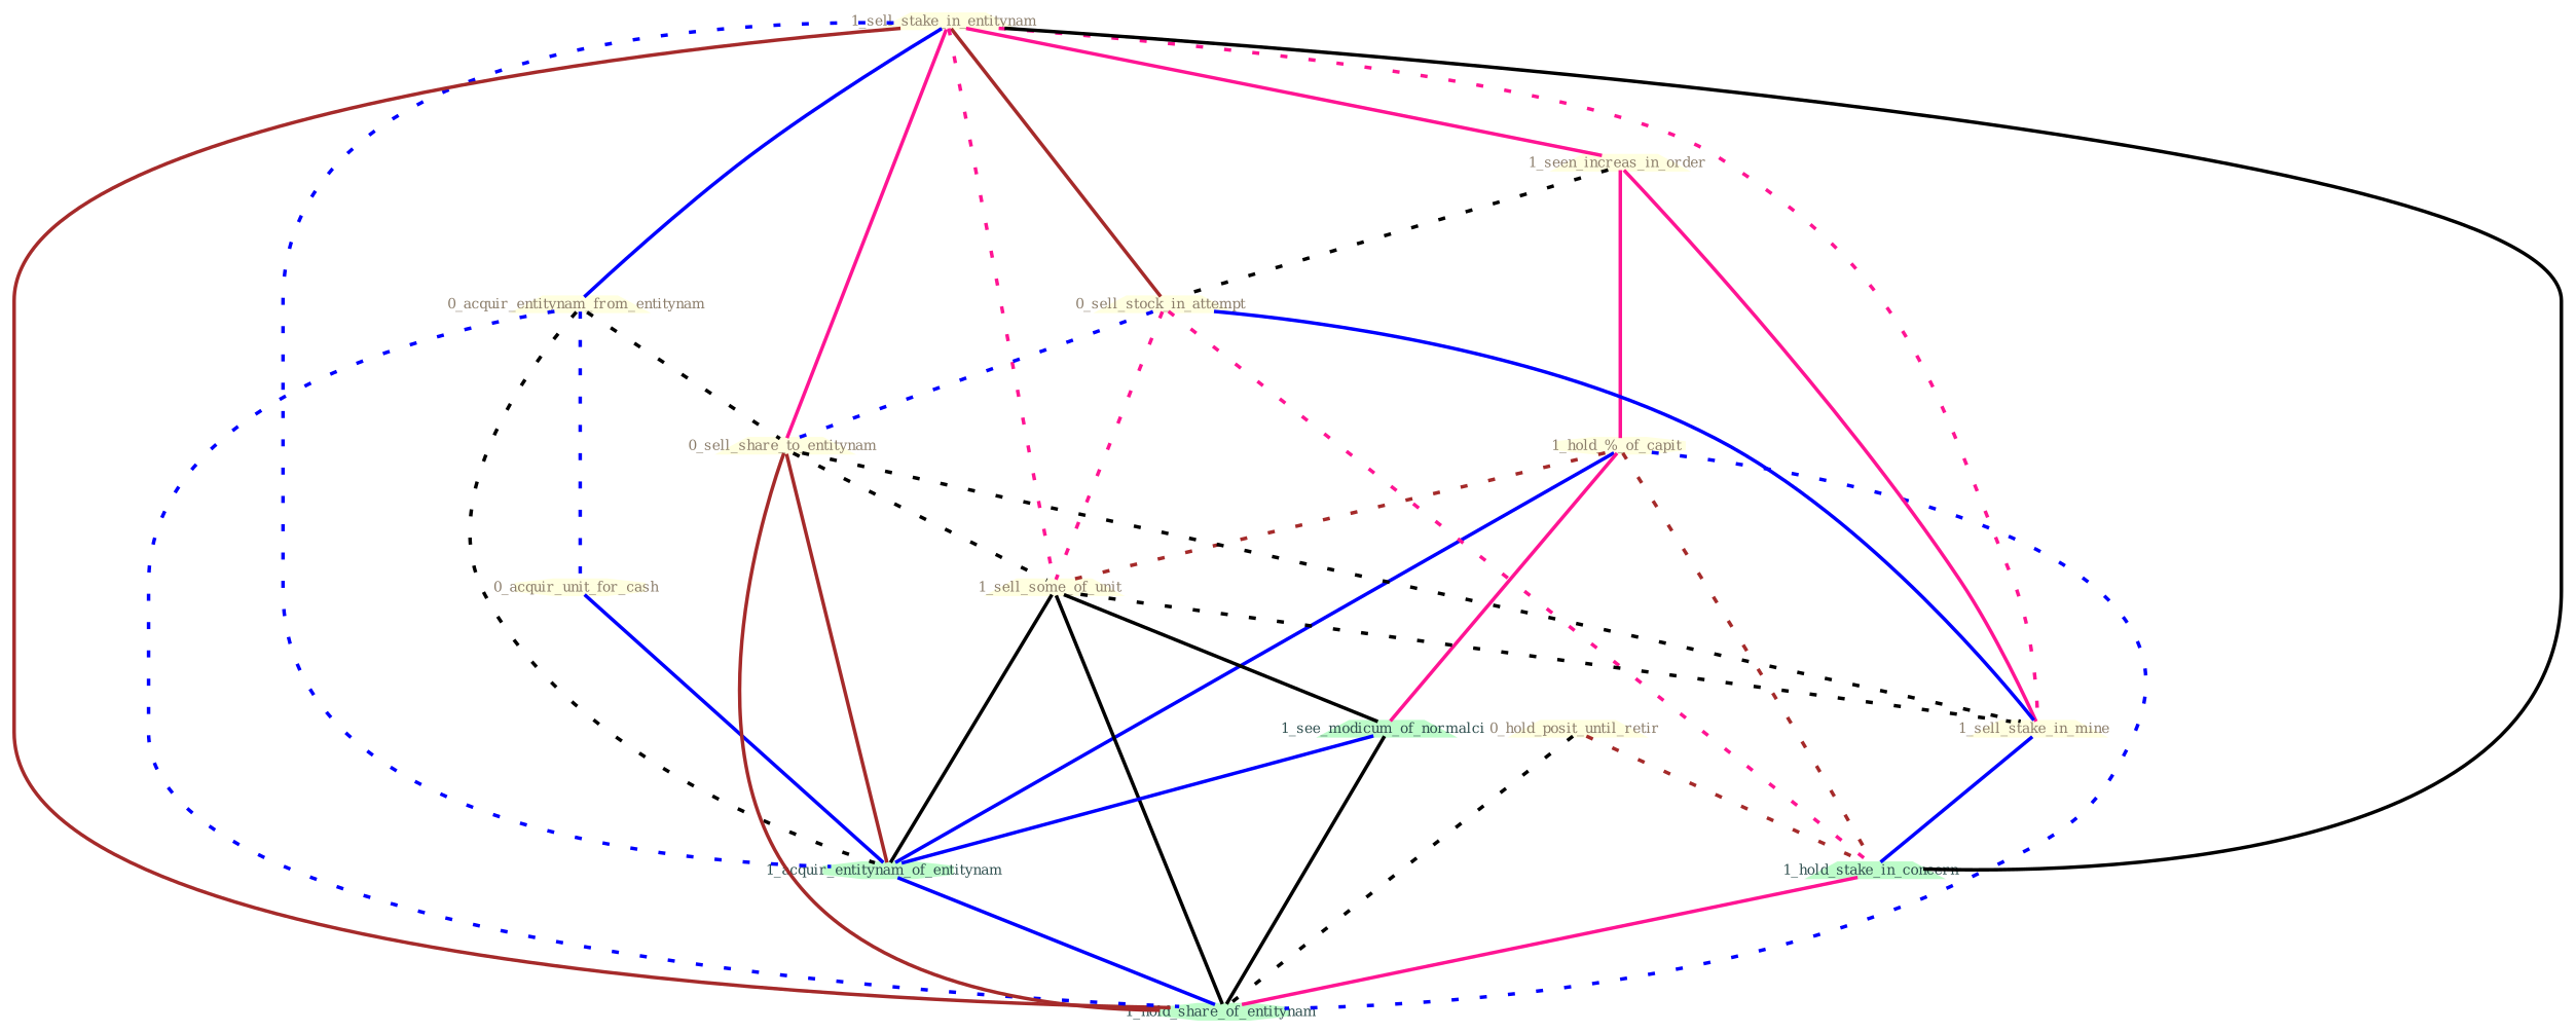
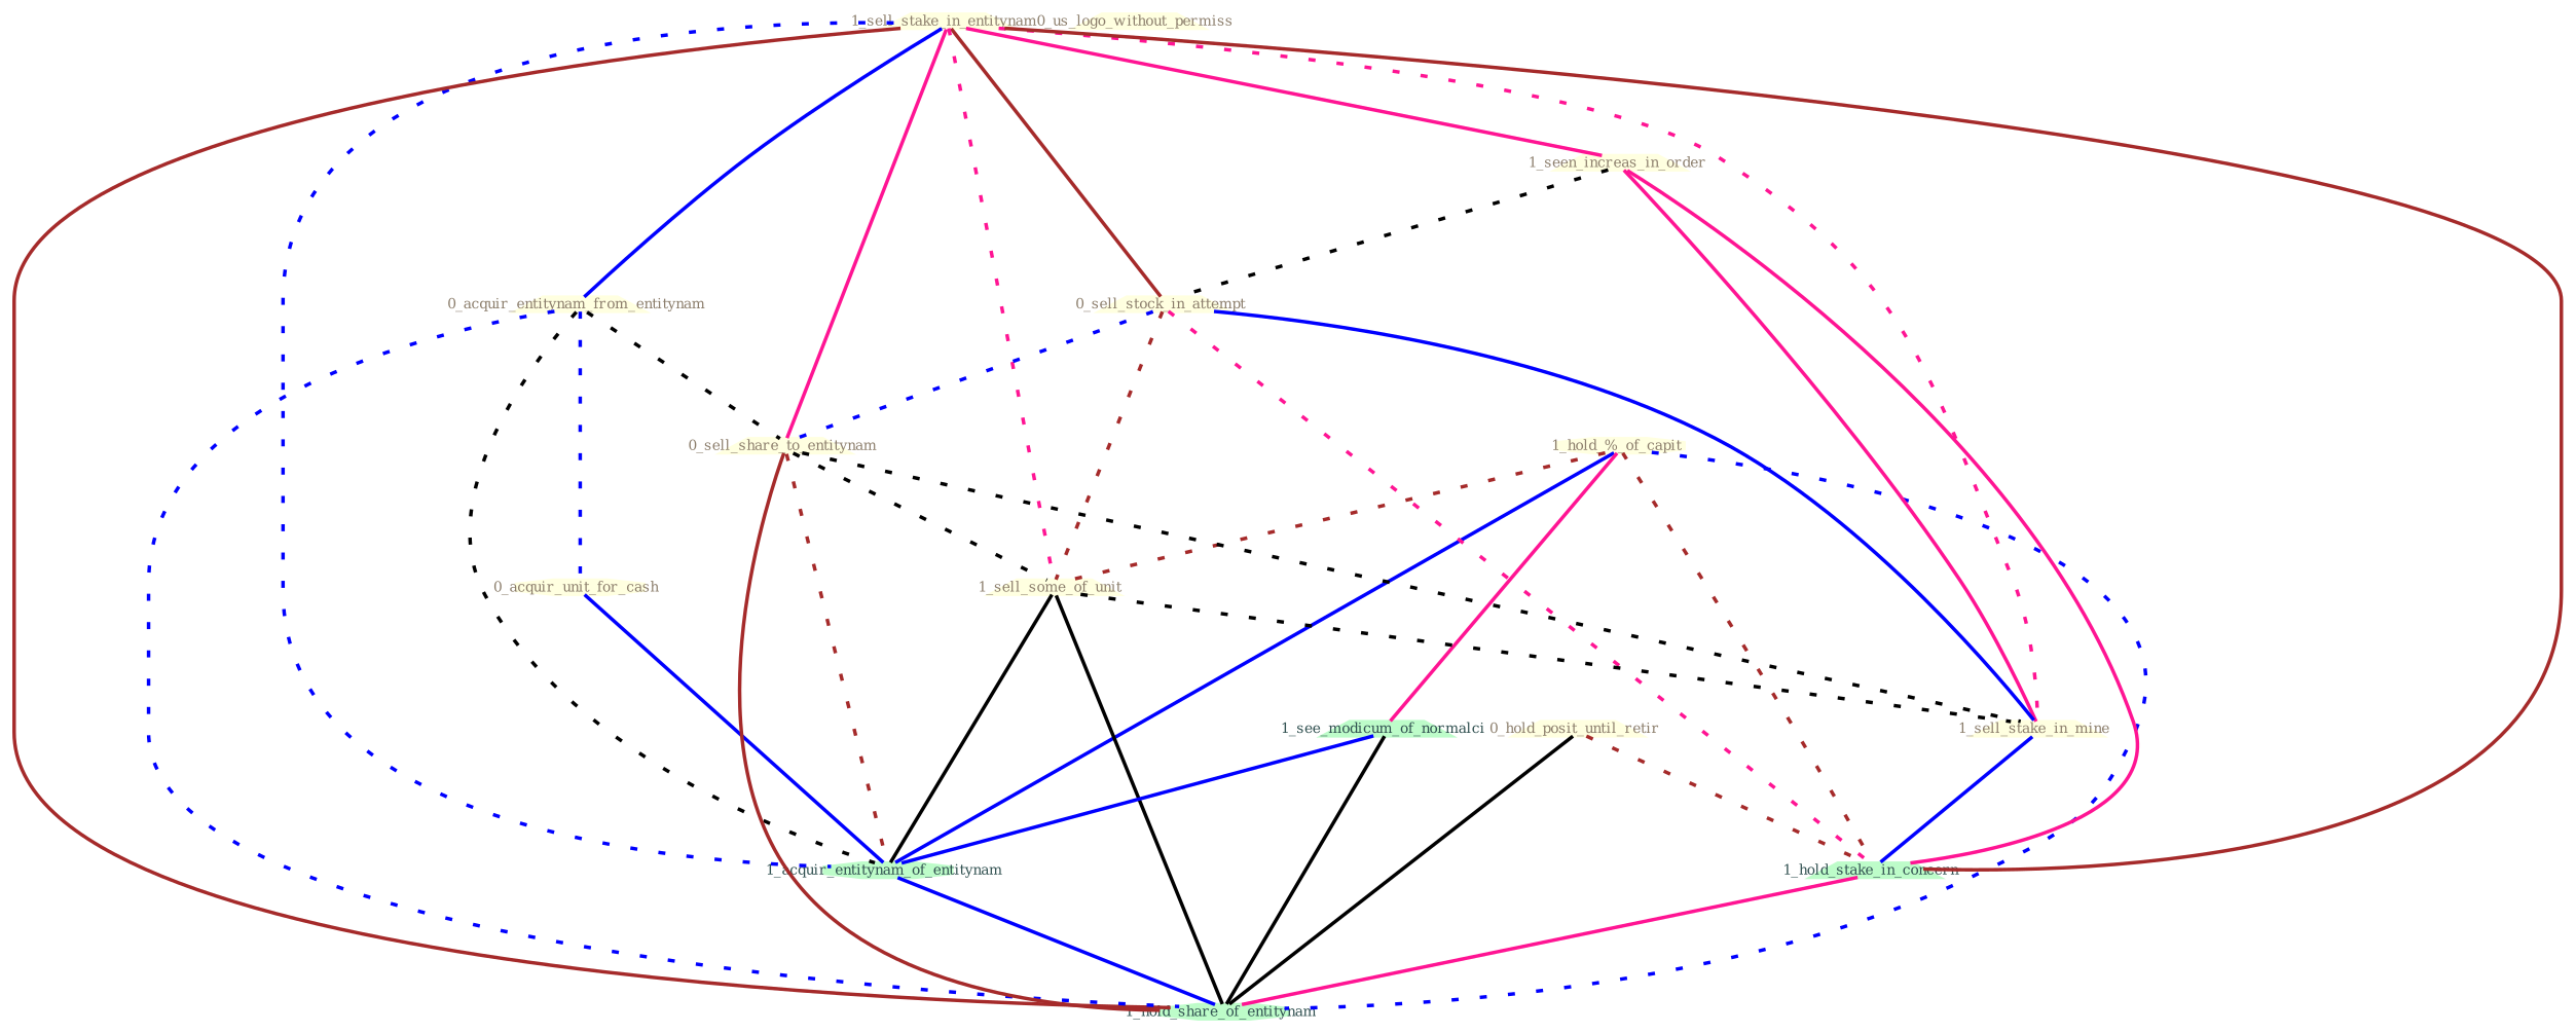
  graph {
    node [color="#ffffe0" fixedsize=true fontcolor="#8b7d6b" fontsize=4 shape=trapezium style=filled]
    edge [color=blue style=solid w=1]
    "1_sell_stake_in_entitynam " [height=.06 width=.5]
    "1_hold_%_of_capit " [height=.06 shape=octagon width=.5]
    "1_seen_increas_in_order " [height=.06 width=.5]
    "0_acquir_entitynam_from_entitynam " [height=.06 width=.5]
    "0_sell_stock_in_attempt " [height=.06 width=.5]
    "0_acquir_unit_for_cash " [height=.06 shape=octagon width=.5]
    "0_sell_share_to_entitynam " [height=.06 width=.5]
+   "0_us_logo_without_permiss " [height=.06 width=.5]
    "1_sell_some_of_unit " [height=.06 width=.5]
    "0_hold_posit_until_retir " [height=.06 width=.5]
    "1_sell_stake_in_mine " [height=.06 width=.5]
    "1_hold_stake_in_concern " [color="#BDFCC9" fontcolor="#2f4f4f" height=.06 width=.5]
    "1_acquir_entitynam_of_entitynam " [color="#BDFCC9" fontcolor="#2f4f4f" height=.06 shape=octagon width=.5]
    "1_hold_share_of_entitynam " [color="#BDFCC9" fontcolor="#2f4f4f" height=.06 shape=octagon width=.5]
    "1_see_modicum_of_normalci " [color="#BDFCC9" fontcolor="#2f4f4f" height=.06 width=.5]
    subgraph sub_1 {
      "1_sell_stake_in_entitynam "
      "1_hold_%_of_capit "
      "1_seen_increas_in_order "
      "0_acquir_entitynam_from_entitynam "
      "0_sell_stock_in_attempt "
      "0_acquir_unit_for_cash "
      "0_sell_share_to_entitynam "
+     "0_us_logo_without_permiss "
      "1_sell_some_of_unit "
      "0_hold_posit_until_retir "
      "1_sell_stake_in_mine "
    }
    subgraph sub_2 {
    }
    "1_sell_stake_in_entitynam " -- "1_seen_increas_in_order " [color=deeppink]
    "1_sell_stake_in_entitynam " -- "0_acquir_entitynam_from_entitynam "
    "1_sell_stake_in_entitynam " -- "0_sell_stock_in_attempt " [color=brown w=2]
    "1_sell_stake_in_entitynam " -- "0_sell_share_to_entitynam " [color=deeppink w=2]
    "1_sell_stake_in_entitynam " -- "1_sell_some_of_unit " [color=deeppink style=dotted]
    "1_sell_stake_in_entitynam " -- "1_sell_stake_in_mine " [color=deeppink style=dotted w=3]
-   "1_sell_stake_in_entitynam " -- "1_hold_stake_in_concern " [color=black w=2]
+   "1_sell_stake_in_entitynam " -- "1_hold_stake_in_concern " [color=brown w=2]
    "1_sell_stake_in_entitynam " -- "1_acquir_entitynam_of_entitynam " [style=dotted]
    "1_sell_stake_in_entitynam " -- "1_hold_share_of_entitynam " [color=brown]
    "1_hold_%_of_capit " -- "1_sell_some_of_unit " [color=brown style=dotted]
    "1_hold_%_of_capit " -- "1_hold_stake_in_concern " [color=brown style=dotted]
    "1_hold_%_of_capit " -- "1_acquir_entitynam_of_entitynam "
    "1_hold_%_of_capit " -- "1_hold_share_of_entitynam " [style=dotted w=2]
    "1_hold_%_of_capit " -- "1_see_modicum_of_normalci " [color=deeppink]
    "1_seen_increas_in_order " -- "0_sell_stock_in_attempt " [color=black style=dotted]
    "1_seen_increas_in_order " -- "1_sell_stake_in_mine " [color=deeppink]
-   "1_seen_increas_in_order " -- "1_hold_%_of_capit " [color=deeppink]
+   "1_seen_increas_in_order " -- "1_hold_stake_in_concern " [color=deeppink]
    "0_acquir_entitynam_from_entitynam " -- "0_acquir_unit_for_cash " [style=dotted]
    "0_acquir_entitynam_from_entitynam " -- "0_sell_share_to_entitynam " [color=black style=dotted]
    "0_acquir_entitynam_from_entitynam " -- "1_acquir_entitynam_of_entitynam " [color=black style=dotted w=3]
    "0_acquir_entitynam_from_entitynam " -- "1_hold_share_of_entitynam " [style=dotted]
    "0_sell_stock_in_attempt " -- "0_sell_share_to_entitynam " [style=dotted]
-   "0_sell_stock_in_attempt " -- "1_sell_some_of_unit " [color=deeppink style=dotted]
+   "0_sell_stock_in_attempt " -- "1_sell_some_of_unit " [color=brown style=dotted]
    "0_sell_stock_in_attempt " -- "1_sell_stake_in_mine " [w=2]
    "0_sell_stock_in_attempt " -- "1_hold_stake_in_concern " [color=deeppink style=dotted]
    "0_acquir_unit_for_cash " -- "1_acquir_entitynam_of_entitynam "
    "0_sell_share_to_entitynam " -- "1_sell_some_of_unit " [color=black style=dotted]
    "0_sell_share_to_entitynam " -- "1_sell_stake_in_mine " [color=black style=dotted]
-   "0_sell_share_to_entitynam " -- "1_acquir_entitynam_of_entitynam " [color=brown]
+   "0_sell_share_to_entitynam " -- "1_acquir_entitynam_of_entitynam " [color=brown style=dotted]
    "0_sell_share_to_entitynam " -- "1_hold_share_of_entitynam " [color=brown w=2]
    "1_sell_some_of_unit " -- "1_sell_stake_in_mine " [color=black style=dotted]
    "1_sell_some_of_unit " -- "1_acquir_entitynam_of_entitynam " [color=black]
    "1_sell_some_of_unit " -- "1_hold_share_of_entitynam " [color=black]
-   "1_sell_some_of_unit " -- "1_see_modicum_of_normalci " [color=black]
    "0_hold_posit_until_retir " -- "1_hold_stake_in_concern " [color=brown style=dotted]
-   "0_hold_posit_until_retir " -- "1_hold_share_of_entitynam " [color=black style=dotted]
+   "0_hold_posit_until_retir " -- "1_hold_share_of_entitynam " [color=black]
    "1_sell_stake_in_mine " -- "1_hold_stake_in_concern " [w=2]
    "1_hold_stake_in_concern " -- "1_hold_share_of_entitynam " [color=deeppink]
    "1_acquir_entitynam_of_entitynam " -- "1_hold_share_of_entitynam " [w=2]
    "1_see_modicum_of_normalci " -- "1_acquir_entitynam_of_entitynam "
    "1_see_modicum_of_normalci " -- "1_hold_share_of_entitynam " [color=black]
  }
